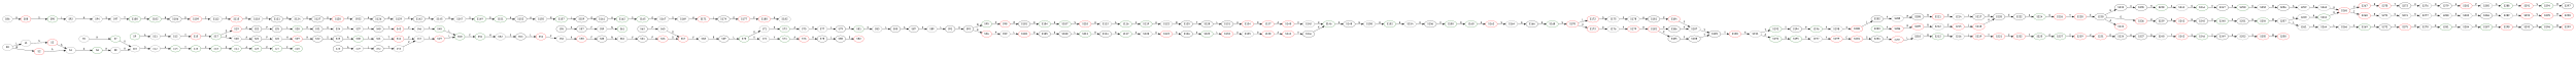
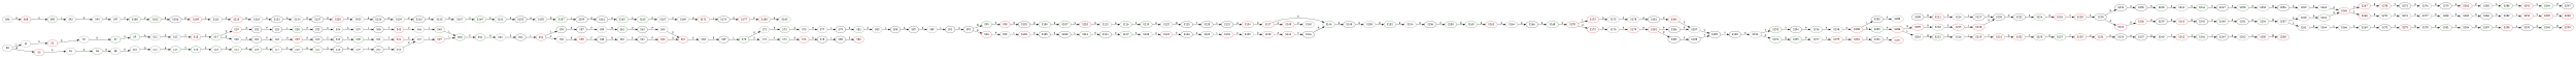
  strict digraph {
    fontname="JetBrains Mono"
    rankdir=LR
    node [color=gray40 fontname="JetBrains Mono"]
    edge [fontname="JetBrains Mono"]
    S0
    S1
    S2 [color=red]
    S3 [color=red]
    S4
    S5
    S6 [color=darkgreen]
    S7 [color=darkgreen]
    S8
    S9 [color=darkgreen]
    S10
    S11
    S12
    S13
    S14 [color=darkgreen]
    S15 [color=red]
    S16 [color=darkgreen]
    S17 [color=darkgreen]
    S18 [color=darkgreen]
    S19 [color=red]
    S20
    S21 [color=darkgreen]
    S22 [color=black]
    S23 [color=black]
    S24 [color=darkgreen]
    S25 [color=black]
    S26
    S27 [color=darkgreen]
    S28 [color=darkgreen]
    S29 [color=red]
    S30 [color=darkgreen]
    S31 [color=black]
    S32 [color=black]
+   S33 [color=darkgreen]
    S34
    S35 [color=black]
    S36 [color=black]
    S37
    S38 [color=darkgreen]
    S39
    S40 [color=black]
    S41
    S42 [color=black]
    S43 [color=red]
    S44 [color=red]
    S45
    S46
    S47
    S48 [color=darkgreen]
    S49 [color=red]
    S50 [color=darkgreen]
    S51 [color=darkgreen]
    S52
    S53 [color=black]
    S54 [color=red]
    S55 [color=black]
    S56
    S57 [color=black]
    S58 [color=red]
    S59
    S60 [color=black]
    S61 [color=darkgreen]
    S62
    S63 [color=black]
    S64 [color=black]
    S65
    S66 [color=red]
    S67 [color=red]
    S68
    S69 [color=black]
    S70 [color=darkgreen]
    S71
    S72
    S73 [color=darkgreen]
    S74 [color=darkgreen]
    S75
    S76 [color=red]
    S77
    S78 [color=black]
    S79 [color=black]
    S80 [color=black]
    S81 [color=darkgreen]
    S82 [color=red]
    S83
    S85 [color=black]
    S87 [color=black]
    S88 [color=red]
    S86
    S89
    S90 [color=darkgreen]
    S91 [color=black]
    S92
    S93 [color=black]
    S94
    S95 [color=darkgreen]
    S96 [color=red]
    S97
    S98 [color=red]
    S99
    S100 [color=darkgreen]
    S101 [color=black]
    S102 [color=red]
    S103 [color=darkgreen]
    S104 [color=darkgreen]
    S105 [color=black]
    S106 [color=black]
    S107 [color=darkgreen]
    S108 [color=black]
    S109 [color=red]
    S110 [color=red]
    S111 [color=darkgreen]
    S112
    S113
    S114 [color=black]
    S115 [color=red]
    S116 [color=darkgreen]
    S117 [color=darkgreen]
    S118
    S119 [color=darkgreen]
    S120
    S121 [color=black]
    S122
    S123 [color=red]
    S124
    S125 [color=black]
    S126 [color=black]
    S127 [color=black]
    S128 [color=black]
    S129 [color=darkgreen]
    S130 [color=red]
    S131 [color=black]
    S132 [color=red]
    n133 [label=S933]
    S134 [color=red]
    S135
    S136 [color=black]
    S137 [color=red]
    S138 [color=red]
    S139
    S140 [color=red]
    S141 [color=red]
    S142 [color=black]
    S143
    S144 [color=black]
    S145
    S146 [color=darkgreen]
    S147
    S148 [color=black]
    S149 [color=darkgreen]
    S150
    S151 [color=darkgreen]
    S152 [color=darkgreen]
    S153 [color=black]
    S154
    S155
    S156 [color=black]
    S157 [color=darkgreen]
    S158 [color=darkgreen]
    S159 [color=black]
    S160 [color=darkgreen]
    S161 [color=black]
    S162 [color=red]
    S163 [color=darkgreen]
    S164
    S165 [color=darkgreen]
    S166 [color=black]
    S167
    S168 [color=darkgreen]
    S169
    S170 [color=red]
    S171 [color=red]
    S172 [color=red]
    S173 [color=red]
    S174 [color=black]
    S175
    S176
    S177 [color=red]
    S178
    S179 [color=red]
    S180 [color=red]
    S181 [color=black]
    S182 [color=red]
    S183
    S184 [color=red]
    S185 [color=black]
    S186 [color=black]
    S187
    S188 [color=black]
    S189 [color=black]
-   S190 [color=red]
+   S190 [color=black]
    S191
    S192 [color=darkgreen]
    S193 [color=darkgreen]
    S194 [color=black]
    S195 [color=darkgreen]
    S196 [color=darkgreen]
    S197
    S198
    S199 [color=red]
    S200 [color=red]
    S201 [color=red]
    S202 [color=black]
    S203 [color=darkgreen]
    S204 [color=black]
    S205
    S206 [color=red]
    S207 [color=red]
    S208 [color=black]
    S209 [color=red]
    S210
    S211 [color=red]
    S212
    S213 [color=darkgreen]
    S214
    S215 [color=red]
    S216
    S217 [color=black]
    S218 [color=red]
    S219 [color=red]
    S220 [color=black]
    S221 [color=red]
    S222 [color=black]
    S223 [color=red]
    S224 [color=darkgreen]
    S225 [color=darkgreen]
    S226 [color=red]
    S227 [color=darkgreen]
    S228 [color=red]
    S229 [color=red]
    S230 [color=black]
    S231 [color=red]
    S232 [color=black]
    S233 [color=red]
    S234 [color=black]
    S235 [color=black]
    S236 [color=red]
    S237 [color=black]
    S238 [color=darkgreen]
    S239 [color=black]
    S240
    S241
    S242 [color=red]
    S243 [color=red]
    S244 [color=darkgreen]
    S245 [color=black]
    S246 [color=darkgreen]
    S247 [color=black]
    S248 [color=darkgreen]
    S249 [color=black]
    S250 [color=darkgreen]
    S251 [color=black]
    S252
    S253
    S254 [color=darkgreen]
    S255 [color=red]
    S256 [color=black]
    S257
    S258 [color=red]
    S259
    S260
    S261
    S262
    S263 [color=darkgreen]
    S264
    S265 [color=red]
    S266
    S267 [color=red]
    S268 [color=red]
    S269 [color=darkgreen]
    S270 [color=red]
    S271
    S272 [color=black]
    S273 [color=black]
    S274
    S275 [color=red]
    S276
    S277
    S278
    S279 [color=black]
    S280
    S281 [color=darkgreen]
    S282 [color=red]
    S283
    S284
    S285
    S286 [color=black]
    S287 [color=darkgreen]
    S288 [color=darkgreen]
    S289
    S290 [color=red]
    S291 [color=red]
    S292 [color=red]
    S293 [color=black]
    S294 [color=darkgreen]
    S295 [color=red]
    S296 [color=darkgreen]
    S297 [color=black]
    S298 [color=red]
    S299 [color=red]
    S0 -> S1 [label=L]
    S0 -> S2 [label=W]
    S1 -> S3 [label=S]
    S2 -> S4 [label=A]
-   S3 -> S4 [label=A]
+   S3 -> S5 [label=A]
    S4 -> S6 [label=A]
    S5 -> S7 [label=H]
    S6 -> S8 [label=H]
-   S7 -> S10 [label=V]
+   S7 -> S9 [label=V]
    S8 -> S10 [label=A]
    S9 -> S11 [label=A]
    S10 -> S12 [label=D]
    S11 -> S13 [label=P]
    S12 -> S14 [label=A]
    S13 -> S15 [label=T]
    S14 -> S16 [label=T]
    S15 -> S17 [label=F]
    S16 -> S18 [label=F]
    S17 -> S19 [label=E]
    S17 -> S20 [label=D]
    S18 -> S21 [label=D]
    S19 -> S22 [label=A]
    S20 -> S23 [label=A]
    S21 -> S24 [label=A]
    S22 -> S25 [label=P]
    S23 -> S26 [label=P]
    S24 -> S27 [label=P]
    S25 -> S28 [label=L]
    S26 -> S29 [label=H]
    S27 -> S30 [label=F]
    S28 -> S31 [label=H]
    S29 -> S32 [label=H]
+   S30 -> S33 [label=H]
    S31 -> S34 [label=A]
    S32 -> S35 [label=S]
+   S33 -> S36 [label=S]
    S34 -> S37 [label=A]
    S35 -> S38 [label=A]
    S36 -> S39 [label=A]
    S37 -> S40 [label=L]
    S38 -> S41 [label=L]
    S39 -> S42 [label=L]
    S40 -> S43 [label=T]
    S41 -> S44 [label=T]
    S42 -> S45 [label=T]
    S43 -> S46 [label=V]
    S44 -> S47 [label=V]
    S45 -> S47 [label=V]
    S46 -> S48 [label=L]
    S47 -> S49 [label=L]
    S48 -> S50 [label=L]
    S49 -> S50 [label=L]
    S50 -> S51 [label=C]
    S51 -> S52 [label=H]
    S52 -> S53 [label=S]
    S53 -> S54 [label=L]
+   S54 -> S55 [label=L]
    S54 -> S56 [label=F]
    S55 -> S57 [label=K]
    S56 -> S58 [label=K]
    S57 -> S59 [label=F]
    S58 -> S60 [label=F]
    S59 -> S61 [label=N]
    S60 -> S62 [label=N]
+   S61 -> S63 [label=V]
    S62 -> S64 [label=V]
    S63 -> S65 [label=P]
    S64 -> S66 [label=P]
    S65 -> S67 [label=D]
    S66 -> S67 [label=D]
    S67 -> S68 [label=V]
    S68 -> S69 [label=R]
    S69 -> S70 [label=L]
    S70 -> S71 [label=K]
    S70 -> S72 [label=V]
    S71 -> S73 [label=H]
    S72 -> S74 [label=Y]
    S73 -> S75 [label=A]
    S74 -> S76 [label=A]
    S75 -> S77 [label=H]
    S76 -> S78 [label=H]
    S77 -> S79 [label=L]
    S78 -> S80 [label=L]
    S79 -> S81 [label=D]
    S80 -> S82 [label=E]
    S81 -> S83 [label=S]
    S83 -> S85 [label=L]
    S85 -> S87 [label=A]
    S87 -> S89 [label=S]
    S88 -> S90 [label=S]
    S86 -> S88 [label=K]
    S89 -> S91 [label=L]
    S90 -> S92 [label=L]
    S91 -> S93 [label=A]
    S92 -> S94 [label=A]
    S93 -> S95 [label=N]
    S93 -> S96 [label=G]
    S94 -> S97 [label=S]
    S95 -> S98 [label=P]
    S96 -> S99 [label=P]
    S97 -> S100 [label=T]
    S98 -> S101 [label=M]
    S99 -> S102 [label=L]
    S100 -> S103 [label=V]
    S101 -> S104 [label=D]
    S102 -> S105 [label=D]
    S103 -> S106 [label=N]
    S104 -> S107 [label=D]
    S105 -> S108 [label=D]
    S106 -> S109 [label=D]
    S107 -> S110 [label=V]
    S108 -> S111 [label=L]
    S109 -> S112 [label=I]
    S110 -> S113 [label=H]
    S111 -> S114 [label=H]
    S112 -> S115 [label=S]
    S113 -> S116 [label=A]
    S114 -> S117 [label=G]
    S115 -> S118 [label=K]
    S116 -> S119 [label=V]
    S117 -> S120 [label=A]
    S118 -> S121 [label=V]
    S119 -> S122 [label=A]
    S120 -> S123 [label=A]
    S121 -> S124 [label=A]
    S122 -> S125 [label=N]
    S123 -> S126 [label=S]
    S124 -> S127 [label=D]
    S125 -> S128 [label=T]
    S126 -> S129 [label=A]
    S127 -> S130 [label=G]
    S128 -> S131 [label=L]
    S129 -> S132 [label=L]
    S130 -> n133 [label=V]
    S131 -> S134 [label=A]
    S132 -> S135 [label=A]
    n133 -> S136 [label=A]
    S134 -> S137 [label=D]
    S135 -> S138 [label=D]
    S136 -> S139 [label=A]
    S137 -> S140 [label=A]
    S138 -> S141 [label=A]
    S139 -> S142 [label=V]
    S140 -> S143 [label=V]
    S141 -> S144 [label=V]
    S142 -> S145 [label=V]
-   S143 -> S146 [label=K]
+   S137 -> S146 [label=K]
    S144 -> S146 [label=K]
    S145 -> S147 [label=K]
    S146 -> S148 [label=K]
    S147 -> S149 [label=S]
    S148 -> S150 [label=G]
    S149 -> S151 [label=G]
    S150 -> S152 [label=H]
    S151 -> S153 [label=H]
    S152 -> S154 [label=G]
    S153 -> S155 [label=A]
    S154 -> S156 [label=K]
    S155 -> S157 [label=R]
    S156 -> S158 [label=V]
    S157 -> S159 [label=L]
    S158 -> S160 [label=Q]
    S159 -> S161 [label=Q]
    S160 -> S162 [label=A]
    S161 -> S163 [label=A]
    S162 -> S164 [label=S]
    S163 -> S165 [label=S]
    S164 -> S166 [label=G]
    S165 -> S167 [label=G]
    S166 -> S168 [label=H]
    S167 -> S169 [label=S]
    S168 -> S170 [label=S]
    S169 -> S171 [label=H]
    S170 -> S172 [label=L]
    S170 -> S173 [label=V]
    S171 -> S174 [label=L]
    S172 -> S175 [label=D]
    S173 -> S176 [label=D]
    S174 -> S177 [label=D]
    S175 -> S178 [label=F]
    S176 -> S179 [label=F]
    S177 -> S180 [label=F]
    S178 -> S181 [label=H]
    S179 -> S182 [label=H]
    S180 -> S183 [label=H]
    S181 -> S184 [label=P]
    S182 -> S185 [label=P]
    S182 -> S186 [label=P]
    S184 -> S187 [label=F]
    S185 -> S188 [label=F]
    S186 -> S187 [label=F]
    S187 -> S189 [label=Y]
    S188 -> S189 [label=Y]
    S189 -> S190 [label=T]
    S190 -> S191 [label=K]
    S191 -> S192 [label=T]
    S191 -> S193 [label=A]
    S192 -> S194 [label=T]
    S193 -> S195 [label=Q]
    S194 -> S196 [label=P]
    S195 -> S197 [label=P]
    S196 -> S198 [label=F]
    S197 -> S199 [label=Y]
    S198 -> S200 [label=S]
    S199 -> S201 [label=C]
    S200 -> S202 [label=L]
+   S200 -> S203 [label=A]
    S201 -> S204 [label=S]
    S202 -> S205 [label=F]
    S203 -> S206 [label=F]
    S204 -> S207 [label=F]
-   S205 -> S208 [label=M]
    S206 -> S209 [label=M]
-   S207 -> S210 [label=L]
+   S206 -> S210 [label=L]
    S208 -> S211 [label=R]
    S209 -> S212 [label=R]
    S210 -> S213 [label=R]
    S211 -> S214 [label=E]
    S212 -> S215 [label=E]
    S213 -> S216 [label=E]
    S214 -> S217 [label=L]
    S215 -> S218 [label=L]
    S216 -> S219 [label=L]
    S217 -> S220 [label=A]
    S218 -> S220 [label=A]
    S219 -> S221 [label=T]
    S220 -> S222 [label=E]
    S221 -> S223 [label=E]
    S222 -> S224 [label=A]
    S223 -> S225 [label=T]
    S224 -> S226 [label=G]
    S225 -> S227 [label=G]
    S226 -> S228 [label=Y]
    S227 -> S229 [label=I]
    S228 -> S230 [label=E]
    S229 -> S231 [label=V]
    S230 -> S232 [label=G]
    S230 -> S233 [label=A]
    S231 -> S234 [label=D]
    S232 -> S235 [label=A]
-   S230 -> S236 [label=G]
+   S233 -> S236 [label=G]
    S234 -> S237 [label=A]
    S235 -> S238 [label=H]
    S236 -> S239 [label=H]
    S237 -> S240 [label=Q]
    S238 -> S241 [label=A]
    S239 -> S242 [label=G]
    S240 -> S243 [label=T]
    S241 -> S244 [label=G]
    S242 -> S245 [label=G]
    S243 -> S246 [label=S]
    S244 -> S247 [label=V]
    S245 -> S248 [label=I]
    S246 -> S249 [label=I]
    S247 -> S250 [label=K]
    S248 -> S251 [label=K]
    S249 -> S252 [label=K]
    S250 -> S253 [label=G]
    S251 -> S254 [label=G]
    S252 -> S255 [label=S]
    S253 -> S256 [label=W]
    S254 -> S257 [label=W]
    S255 -> S258 [label=W]
    S256 -> S259 [label=A]
    S257 -> S260 [label=A]
    S257 -> S261 [label=L]
    S259 -> S262 [label=A]
    S260 -> S263 [label=A]
    S261 -> S264 [label=S]
    S262 -> S265 [label=K]
    S263 -> S265 [label=K]
    S264 -> S266 [label=L]
    S265 -> S267 [label=V]
    S265 -> S268 [label=I]
    S266 -> S269 [label=I]
    S267 -> S270 [label=N]
    S268 -> S271 [label=N]
    S269 -> S272 [label=I]
    S270 -> S273 [label=T]
    S271 -> S274 [label=S]
    S272 -> S275 [label=T]
    S273 -> S276 [label=K]
    S274 -> S277 [label=K]
    S275 -> S278 [label=R]
    S276 -> S279 [label=D]
    S277 -> S280 [label=D]
    S278 -> S281 [label=E]
    S279 -> S282 [label=A]
    S280 -> S283 [label=E]
    S281 -> S284 [label=T]
    S282 -> S285 [label=P]
    S283 -> S286 [label=G]
    S284 -> S287 [label=R]
    S285 -> S288 [label=S]
    S286 -> S289 [label=S]
    S287 -> S290 [label=T]
    S288 -> S291 [label=L]
    S289 -> S292 [label=L]
    S290 -> S293 [label=L]
    S291 -> S294 [label=V]
    S292 -> S295 [label=V]
    S293 -> S296 [label=S]
    S294 -> S297 [label=M]
    S295 -> S298 [label=M]
    S296 -> S299 [label=M]
  }
